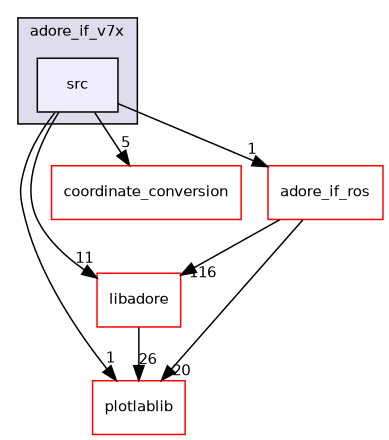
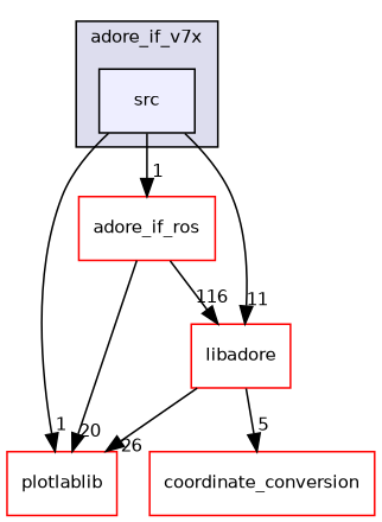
  digraph {
    compound=true
    node [fillcolor=white fontname=Helvetica fontsize=10 shape=box style=filled color=red]
    edge [headlabel=1 labeldistance=1.5 labelfontname=Helvetica labelfontsize=10]
    n1 [fillcolor="#eeeeff" label=src pencolor=black color=""]
    n2 [label=libadore]
    n3 [label=plotlablib]
    n4 [label=coordinate_conversion]
    n5 [label=adore_if_ros]
    subgraph cluster_1 {
      bgcolor="#ddddee"
      fontname=Helvetica
      fontsize=10
      label=adore_if_v7x
      pencolor=black
      n1
    }
    n1 -> n2 [headlabel=11]
    n1 -> n3
-   n1 -> n4 [headlabel=5]
+   n2 -> n4 [headlabel=5]
    n1 -> n5
    n2 -> n3 [headlabel=26]
    n5 -> n2 [headlabel=116]
    n5 -> n3 [headlabel=20]
  }
